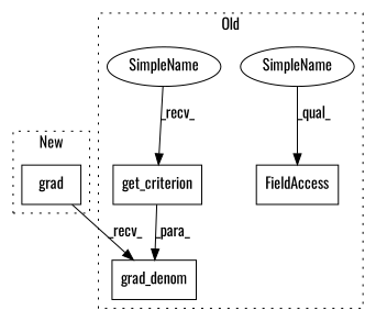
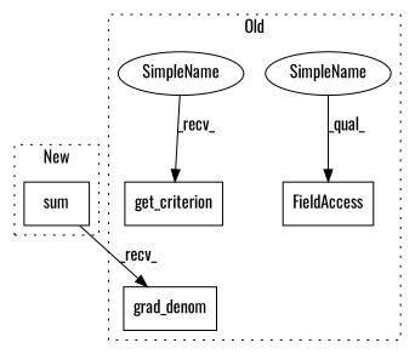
  digraph {
    fontname=Oswald
    node [a=32 fontname=Oswald l=4 s=18104 shape=box]
    edge [fontname=Oswald]
    n1 [l=15 label=get_criterion s=18142]
    n2 [a=22 l=9 label=FieldAccess]
    n3 [l="11,1" label=grad_denom s="18114,18157"]
    n4 [a=42 label=SimpleName shape=ellipse]
    n5 [a=42 label=SimpleName s=18137 shape=ellipse]
-   n6 [l="4,1" label=grad s="18066,18081"]
+   n6 [l="4,1" label=sum s="18066,18081"]
    subgraph cluster_1 {
      label=Old
      style=dotted
      n1
      n2
      n3
      n4
      n5
    }
    subgraph cluster_2 {
      label=New
      style=dotted
      n6
    }
-   n1 -> n3 [label=_para_]
    n4 -> n2 [label=_qual_]
    n5 -> n1 [label=_recv_]
    n6 -> n3 [label=_recv_]
  }
